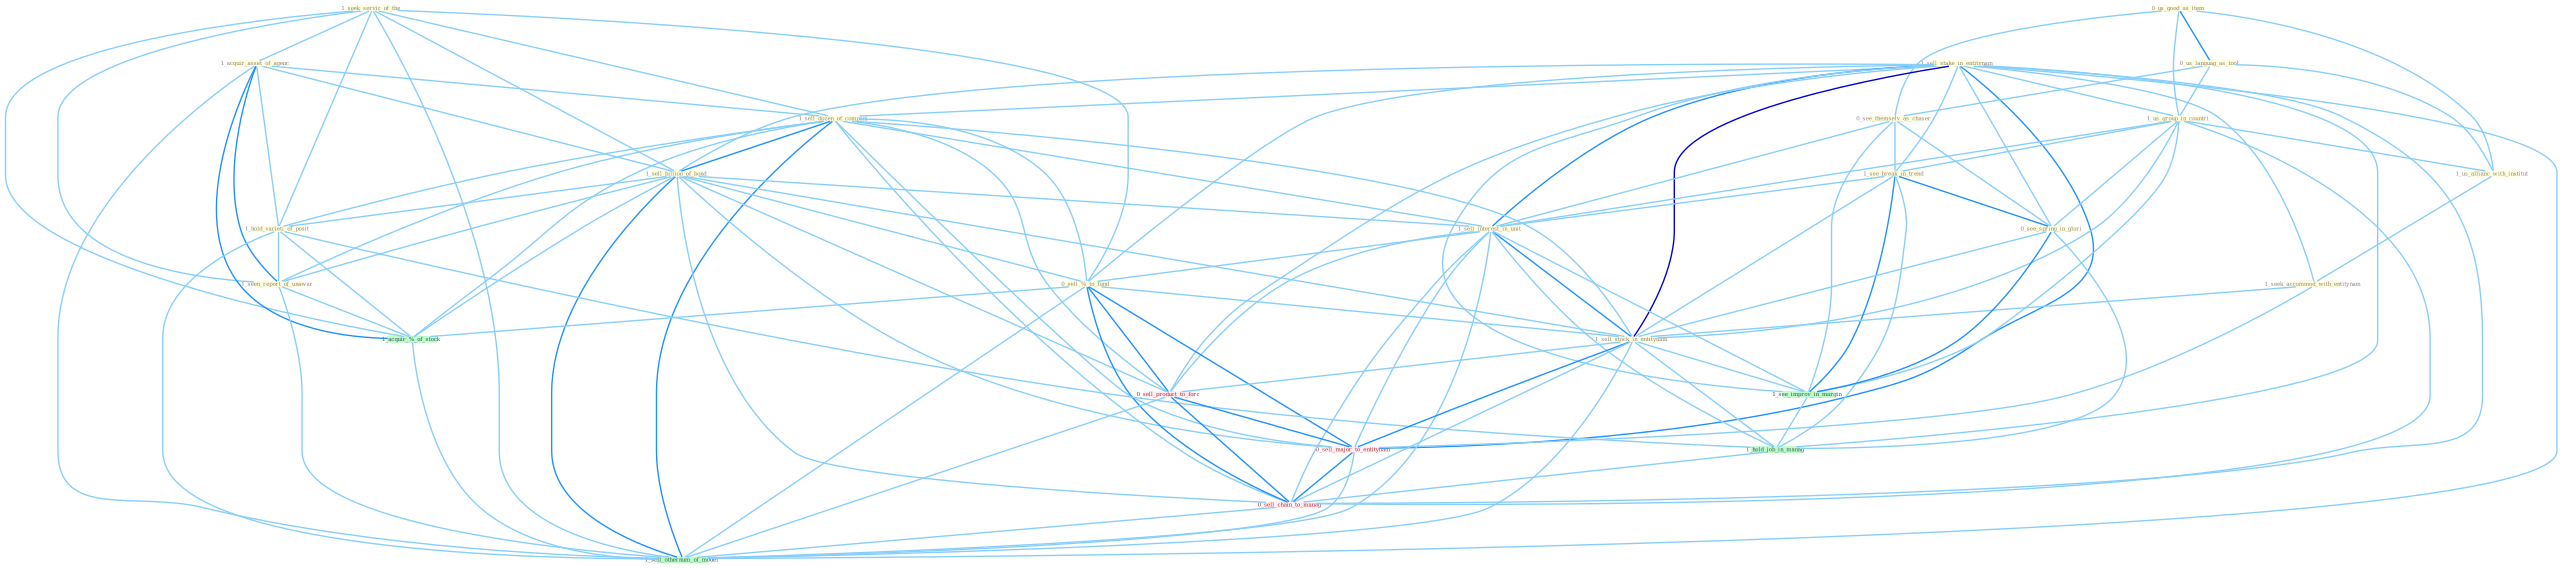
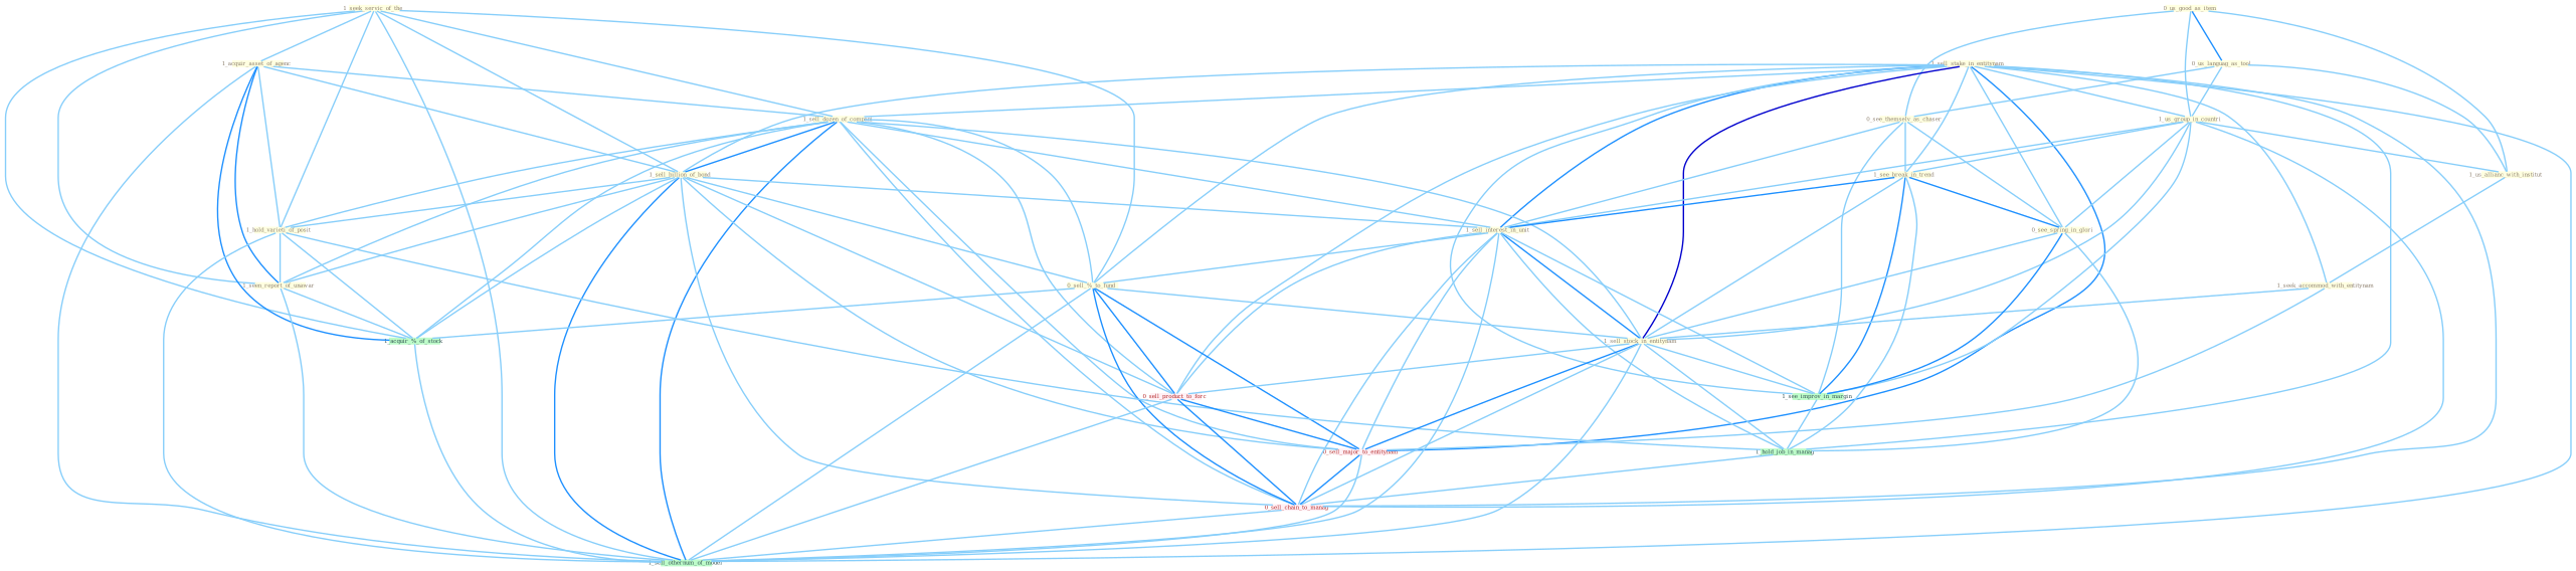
  graph {
    node [color="#ffffe0" fixedsize=true fontcolor="#8b7d6b" fontsize=4 shape=polygon style=filled]
    edge [color="#87cefa" w=1]
    "0_us_good_as_item " [height=.06 width=.5]
    "1_sell_stake_in_entitynam " [height=.06 width=.5]
    "0_us_languag_as_tool " [height=.06 width=.5]
    "1_seek_servic_of_the " [height=.06 width=.5]
    "1_acquir_asset_of_agenc " [height=.06 width=.5]
    "0_see_themselv_as_chaser " [height=.06 width=.5]
    "1_sell_dozen_of_compani " [height=.06 width=.5]
    "1_sell_billion_of_bond " [height=.06 width=.5]
    "1_us_group_in_countri " [height=.06 width=.5]
    "1_see_break_in_trend " [height=.06 width=.5]
    "1_us_allianc_with_institut " [height=.06 width=.5]
    "1_sell_interest_in_unit " [height=.06 width=.5]
    "0_sell_%_to_fund " [height=.06 width=.5]
    "1_hold_varieti_of_posit " [height=.06 width=.5]
    "1_seek_accommod_with_entitynam " [height=.06 width=.5]
    "0_see_spring_in_glori " [height=.06 width=.5]
    "1_seen_report_of_unawar " [height=.06 width=.5]
    "1_sell_stock_in_entitynam " [height=.06 width=.5]
    "0_sell_product_to_forc " [color="#fff0f5" fontcolor="#b22222" height=.06 width=.5]
    "0_sell_major_to_entitynam " [color="#fff0f5" fontcolor="#b22222" height=.06 width=.5]
    "0_sell_chain_to_manag " [color="#fff0f5" fontcolor="#b22222" height=.06 width=.5]
    "1_see_improv_in_margin " [color="#BDFCC9" fontcolor="#2f4f4f" height=.06 width=.5]
    "1_hold_job_in_manag " [color="#BDFCC9" fontcolor="#2f4f4f" height=.06 width=.5]
    "1_sell_othernum_of_model " [color="#BDFCC9" fontcolor="#2f4f4f" height=.06 width=.5]
    "1_acquir_%_of_stock " [color="#BDFCC9" fontcolor="#2f4f4f" height=.06 width=.5]
    subgraph sub_1 {
      "0_us_good_as_item "
      "1_sell_stake_in_entitynam "
      "0_us_languag_as_tool "
      "1_seek_servic_of_the "
      "1_acquir_asset_of_agenc "
      "0_see_themselv_as_chaser "
      "1_sell_dozen_of_compani "
      "1_sell_billion_of_bond "
      "1_us_group_in_countri "
      "1_see_break_in_trend "
      "1_us_allianc_with_institut "
      "1_sell_interest_in_unit "
      "0_sell_%_to_fund "
      "1_hold_varieti_of_posit "
      "1_seek_accommod_with_entitynam "
      "0_see_spring_in_glori "
      "1_seen_report_of_unawar "
      "1_sell_stock_in_entitynam "
    }
    subgraph sub_2 {
      "0_sell_product_to_forc "
      "0_sell_major_to_entitynam "
      "0_sell_chain_to_manag "
    }
    "0_us_good_as_item " -- "0_us_languag_as_tool " [color="#1e90ff" w=2]
    "0_us_good_as_item " -- "0_see_themselv_as_chaser "
    "0_us_good_as_item " -- "1_us_group_in_countri "
    "0_us_good_as_item " -- "1_us_allianc_with_institut "
    "1_sell_stake_in_entitynam " -- "1_sell_dozen_of_compani "
    "1_sell_stake_in_entitynam " -- "1_sell_billion_of_bond "
    "1_sell_stake_in_entitynam " -- "1_us_group_in_countri "
    "1_sell_stake_in_entitynam " -- "1_see_break_in_trend "
    "1_sell_stake_in_entitynam " -- "1_sell_interest_in_unit " [color="#1e90ff" w=2]
    "1_sell_stake_in_entitynam " -- "0_sell_%_to_fund "
    "1_sell_stake_in_entitynam " -- "1_seek_accommod_with_entitynam "
    "1_sell_stake_in_entitynam " -- "0_see_spring_in_glori "
    "1_sell_stake_in_entitynam " -- "1_sell_stock_in_entitynam " [color="#0000cd" w=3]
    "1_sell_stake_in_entitynam " -- "0_sell_product_to_forc "
    "1_sell_stake_in_entitynam " -- "0_sell_major_to_entitynam " [color="#1e90ff" w=2]
    "1_sell_stake_in_entitynam " -- "0_sell_chain_to_manag "
    "1_sell_stake_in_entitynam " -- "1_see_improv_in_margin "
    "1_sell_stake_in_entitynam " -- "1_hold_job_in_manag "
    "1_sell_stake_in_entitynam " -- "1_sell_othernum_of_model "
    "0_us_languag_as_tool " -- "0_see_themselv_as_chaser "
    "0_us_languag_as_tool " -- "1_us_group_in_countri "
    "0_us_languag_as_tool " -- "1_us_allianc_with_institut "
    "1_seek_servic_of_the " -- "1_acquir_asset_of_agenc "
    "1_seek_servic_of_the " -- "1_sell_dozen_of_compani "
    "1_seek_servic_of_the " -- "1_sell_billion_of_bond "
    "1_seek_servic_of_the " -- "0_sell_%_to_fund "
    "1_seek_servic_of_the " -- "1_hold_varieti_of_posit "
    "1_seek_servic_of_the " -- "1_seen_report_of_unawar "
    "1_seek_servic_of_the " -- "1_sell_othernum_of_model "
    "1_seek_servic_of_the " -- "1_acquir_%_of_stock "
    "1_acquir_asset_of_agenc " -- "1_sell_dozen_of_compani "
    "1_acquir_asset_of_agenc " -- "1_sell_billion_of_bond "
    "1_acquir_asset_of_agenc " -- "1_hold_varieti_of_posit "
    "1_acquir_asset_of_agenc " -- "1_seen_report_of_unawar " [color="#1e90ff"]
    "1_acquir_asset_of_agenc " -- "1_sell_othernum_of_model "
    "1_acquir_asset_of_agenc " -- "1_acquir_%_of_stock " [color="#1e90ff" w=2]
    "0_see_themselv_as_chaser " -- "1_see_break_in_trend "
    "0_see_themselv_as_chaser " -- "0_see_spring_in_glori "
    "0_see_themselv_as_chaser " -- "1_see_improv_in_margin "
    "1_sell_dozen_of_compani " -- "1_sell_billion_of_bond " [color="#1e90ff" w=2]
    "1_sell_dozen_of_compani " -- "1_sell_interest_in_unit "
    "1_sell_dozen_of_compani " -- "0_sell_%_to_fund "
    "1_sell_dozen_of_compani " -- "1_hold_varieti_of_posit "
    "1_sell_dozen_of_compani " -- "1_seen_report_of_unawar "
    "1_sell_dozen_of_compani " -- "1_sell_stock_in_entitynam "
    "1_sell_dozen_of_compani " -- "0_sell_product_to_forc "
    "1_sell_dozen_of_compani " -- "0_sell_major_to_entitynam "
    "1_sell_dozen_of_compani " -- "0_sell_chain_to_manag "
    "1_sell_dozen_of_compani " -- "1_sell_othernum_of_model " [color="#1e90ff" w=2]
    "1_sell_dozen_of_compani " -- "1_acquir_%_of_stock "
    "1_sell_billion_of_bond " -- "1_sell_interest_in_unit "
    "1_sell_billion_of_bond " -- "0_sell_%_to_fund "
    "1_sell_billion_of_bond " -- "1_hold_varieti_of_posit "
    "1_sell_billion_of_bond " -- "1_seen_report_of_unawar "
-   "1_sell_billion_of_bond " -- "1_sell_stock_in_entitynam "
    "1_sell_billion_of_bond " -- "0_sell_product_to_forc "
    "1_sell_billion_of_bond " -- "0_sell_major_to_entitynam "
    "1_sell_billion_of_bond " -- "0_sell_chain_to_manag "
    "1_sell_billion_of_bond " -- "1_sell_othernum_of_model " [color="#1e90ff" w=2]
    "1_sell_billion_of_bond " -- "1_acquir_%_of_stock "
    "1_us_group_in_countri " -- "1_see_break_in_trend "
    "1_us_group_in_countri " -- "1_us_allianc_with_institut "
    "1_us_group_in_countri " -- "1_sell_interest_in_unit "
    "1_us_group_in_countri " -- "0_see_spring_in_glori "
    "1_us_group_in_countri " -- "1_sell_stock_in_entitynam "
    "1_us_group_in_countri " -- "0_sell_chain_to_manag "
    "1_us_group_in_countri " -- "1_see_improv_in_margin "
-   "1_see_break_in_trend " -- "1_sell_interest_in_unit "
+   "1_see_break_in_trend " -- "1_sell_interest_in_unit " [color="#1e90ff"]
    "1_see_break_in_trend " -- "0_see_spring_in_glori " [color="#1e90ff" w=2]
    "1_see_break_in_trend " -- "1_sell_stock_in_entitynam "
    "1_see_break_in_trend " -- "1_see_improv_in_margin " [color="#1e90ff" w=2]
    "1_see_break_in_trend " -- "1_hold_job_in_manag "
    "1_us_allianc_with_institut " -- "1_seek_accommod_with_entitynam "
    "1_sell_interest_in_unit " -- "0_see_themselv_as_chaser "
    "1_sell_interest_in_unit " -- "0_sell_%_to_fund "
    "1_sell_interest_in_unit " -- "1_sell_stock_in_entitynam " [color="#1e90ff" w=2]
    "1_sell_interest_in_unit " -- "0_sell_product_to_forc "
    "1_sell_interest_in_unit " -- "0_sell_major_to_entitynam "
    "1_sell_interest_in_unit " -- "0_sell_chain_to_manag "
    "1_sell_interest_in_unit " -- "1_see_improv_in_margin "
    "1_sell_interest_in_unit " -- "1_hold_job_in_manag "
    "1_sell_interest_in_unit " -- "1_sell_othernum_of_model "
    "0_sell_%_to_fund " -- "1_sell_stock_in_entitynam "
    "0_sell_%_to_fund " -- "0_sell_product_to_forc " [color="#1e90ff" w=2]
    "0_sell_%_to_fund " -- "0_sell_major_to_entitynam " [color="#1e90ff" w=2]
    "0_sell_%_to_fund " -- "0_sell_chain_to_manag " [color="#1e90ff" w=2]
    "0_sell_%_to_fund " -- "1_sell_othernum_of_model "
    "0_sell_%_to_fund " -- "1_acquir_%_of_stock "
    "1_hold_varieti_of_posit " -- "1_seen_report_of_unawar "
    "1_hold_varieti_of_posit " -- "1_hold_job_in_manag "
    "1_hold_varieti_of_posit " -- "1_sell_othernum_of_model "
    "1_hold_varieti_of_posit " -- "1_acquir_%_of_stock "
    "1_seek_accommod_with_entitynam " -- "1_sell_stock_in_entitynam "
    "1_seek_accommod_with_entitynam " -- "0_sell_major_to_entitynam "
    "0_see_spring_in_glori " -- "1_sell_stock_in_entitynam "
    "0_see_spring_in_glori " -- "1_see_improv_in_margin " [color="#1e90ff" w=2]
    "0_see_spring_in_glori " -- "1_hold_job_in_manag "
    "1_seen_report_of_unawar " -- "1_sell_othernum_of_model "
    "1_seen_report_of_unawar " -- "1_acquir_%_of_stock "
    "1_sell_stock_in_entitynam " -- "0_sell_product_to_forc "
    "1_sell_stock_in_entitynam " -- "0_sell_major_to_entitynam " [color="#1e90ff" w=2]
    "1_sell_stock_in_entitynam " -- "0_sell_chain_to_manag "
    "1_sell_stock_in_entitynam " -- "1_see_improv_in_margin "
    "1_sell_stock_in_entitynam " -- "1_hold_job_in_manag "
    "1_sell_stock_in_entitynam " -- "1_sell_othernum_of_model "
    "0_sell_product_to_forc " -- "0_sell_major_to_entitynam " [color="#1e90ff" w=2]
    "0_sell_product_to_forc " -- "0_sell_chain_to_manag " [color="#1e90ff" w=2]
    "0_sell_product_to_forc " -- "1_sell_othernum_of_model "
    "0_sell_major_to_entitynam " -- "0_sell_chain_to_manag " [color="#1e90ff" w=2]
    "0_sell_major_to_entitynam " -- "1_sell_othernum_of_model "
    "0_sell_chain_to_manag " -- "1_sell_othernum_of_model "
    "1_see_improv_in_margin " -- "1_hold_job_in_manag "
    "1_hold_job_in_manag " -- "0_sell_chain_to_manag "
    "1_acquir_%_of_stock " -- "1_sell_othernum_of_model "
  }
